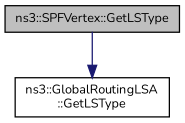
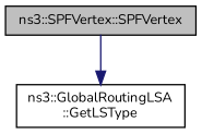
  digraph {
    rankdir=TB
    fontname=Nunito
    node [color=black fontname=Nunito fontsize=10 shape=record style=filled]
-   n1 [fillcolor=grey75 fontcolor=black height=0.2 label="ns3::SPFVertex::GetLSType" width=0.4]
+   n1 [fillcolor=grey75 fontcolor=black height=0.2 label="ns3::SPFVertex::SPFVertex" width=0.4]
    n2 [fillcolor=white height=0.2 label="ns3::GlobalRoutingLSA\l::GetLSType" width=0.4]
    n1 -> n2 [color=midnightblue fontname=Nunito fontsize=10 labelfontname=Helvetica labelfontsize=10 style=solid]
  }
